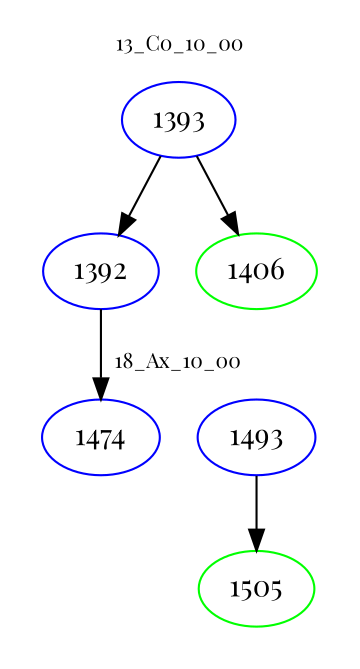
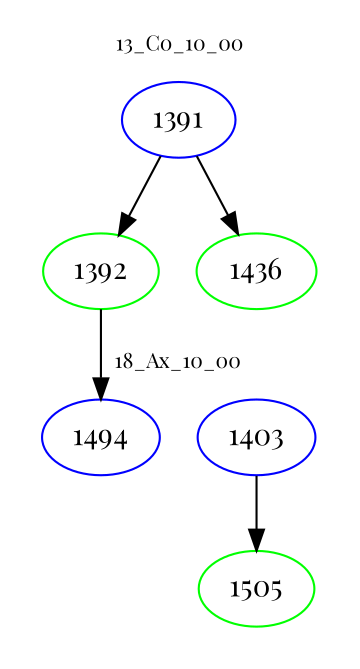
  digraph {
    fontname="Playfair Display"
    node [color=blue fontname="Playfair Display"]
    edge [color=black fontname="Playfair Display"]
-   n1 [label=1493]
-   n2 [label=1474]
+   n1 [label=1403]
+   n2 [label=1494]
    n3 [color=green label=1505]
-   n4 [label=1393]
-   n5 [label=1392]
-   n6 [color=green label=1406]
+   n4 [label=1391]
+   n5 [color=green label=1392]
+   n6 [color=green label=1436]
    subgraph cluster_1 {
      color=white
      fontsize=10
      label="18_Ax_10_00"
      n1
      n2
      n3
    }
    subgraph cluster_2 {
      color=white
      fontsize=10
      label="13_C0_10_00"
      n4
      n5
      n6
    }
    n1 -> n3
    n4 -> n5
    n4 -> n6
    n5 -> n2
  }
